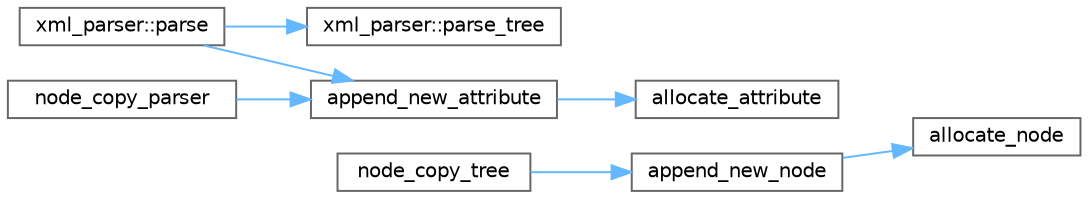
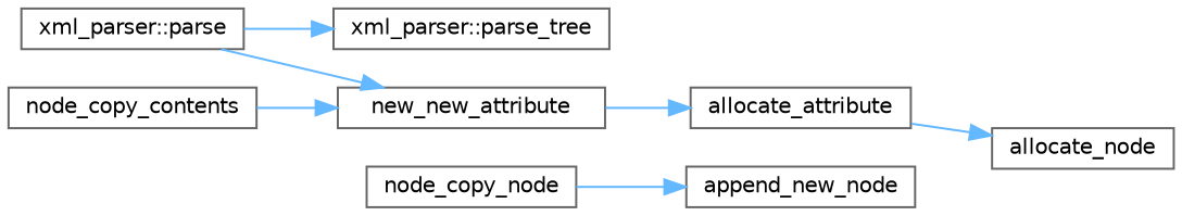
  digraph {
    rankdir=RL
    node [color=grey40 fillcolor=white fontname=Helvetica fontsize=10 shape=box style=filled]
    edge [color=steelblue1 dir=back fontname=Helvetica fontsize=10 labelfontname=Helvetica labelfontsize=10 style=solid]
    n1 [height=0.2 label=allocate_attribute width=0.4]
-   n2 [height=0.2 label=append_new_attribute width=0.4]
+   n2 [height=0.2 label=new_new_attribute width=0.4]
    n3 [height=0.2 label=allocate_node width=0.4]
    n4 [height=0.2 label=append_new_node width=0.4]
-   n5 [height=0.2 label=node_copy_parser width=0.4]
+   n5 [height=0.2 label=node_copy_contents width=0.4]
    n6 [height=0.2 label="xml_parser::parse" width=0.4]
    n7 [height=0.2 label="xml_parser::parse_tree" width=0.4]
-   n8 [height=0.2 label=node_copy_tree width=0.4]
+   n8 [height=0.2 label=node_copy_node width=0.4]
    n1 -> n2
    n2 -> n5
    n2 -> n6
-   n3 -> n4
+   n3 -> n1
    n4 -> n8
    n7 -> n6
  }
